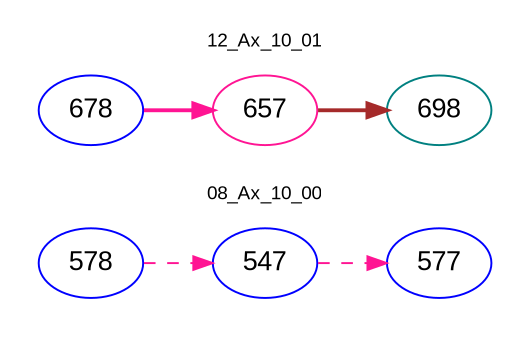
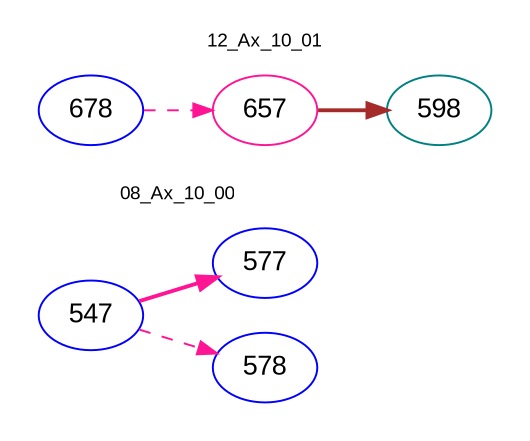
  digraph {
    fontname="Liberation Sans"
    rankdir=LR
    node [color=blue fontname="Liberation Sans"]
    edge [color=deeppink fontname="Liberation Sans" style=dashed]
    n1 [label=578]
    n2 [label=547]
    n3 [label=577]
    n4 [label=678]
    n5 [color=deeppink label=657]
-   n6 [color=teal label=698]
+   n6 [color=teal label=598]
    subgraph cluster_1 {
      color=white
      fontsize=10
      label="08_Ax_10_00"
      n1
      n2
      n3
    }
    subgraph cluster_2 {
      color=white
      fontsize=10
      label="12_Ax_10_01"
      n4
      n5
      n6
    }
-   n1 -> n2
-   n2 -> n3
-   n4 -> n5 [style=bold]
+   n2 -> n1
+   n2 -> n3 [style=bold]
+   n4 -> n5
    n5 -> n6 [color=brown style=bold]
  }
